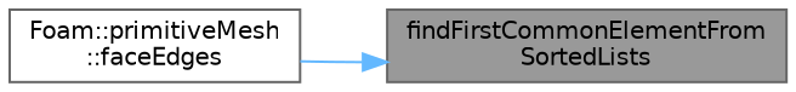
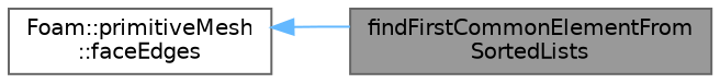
  digraph {
    rankdir=RL
    node [fontname=Helvetica fontsize=10 shape=box style=filled]
    n1 [color=gray40 fillcolor=grey60 fontcolor=black height=0.2 label="findFirstCommonElementFrom\lSortedLists" width=0.4]
    n2 [color=grey40 fillcolor=white height=0.2 label="Foam::primitiveMesh\l::faceEdges" width=0.4]
-   n1 -> n2 [color=steelblue1 dir=back fontname=Helvetica fontsize=10 labelfontname=Helvetica labelfontsize=10 style=solid]
+   n2 -> n1 [color=steelblue1 dir=back fontname=Helvetica fontsize=10 labelfontname=Helvetica labelfontsize=10 style=solid]
  }
